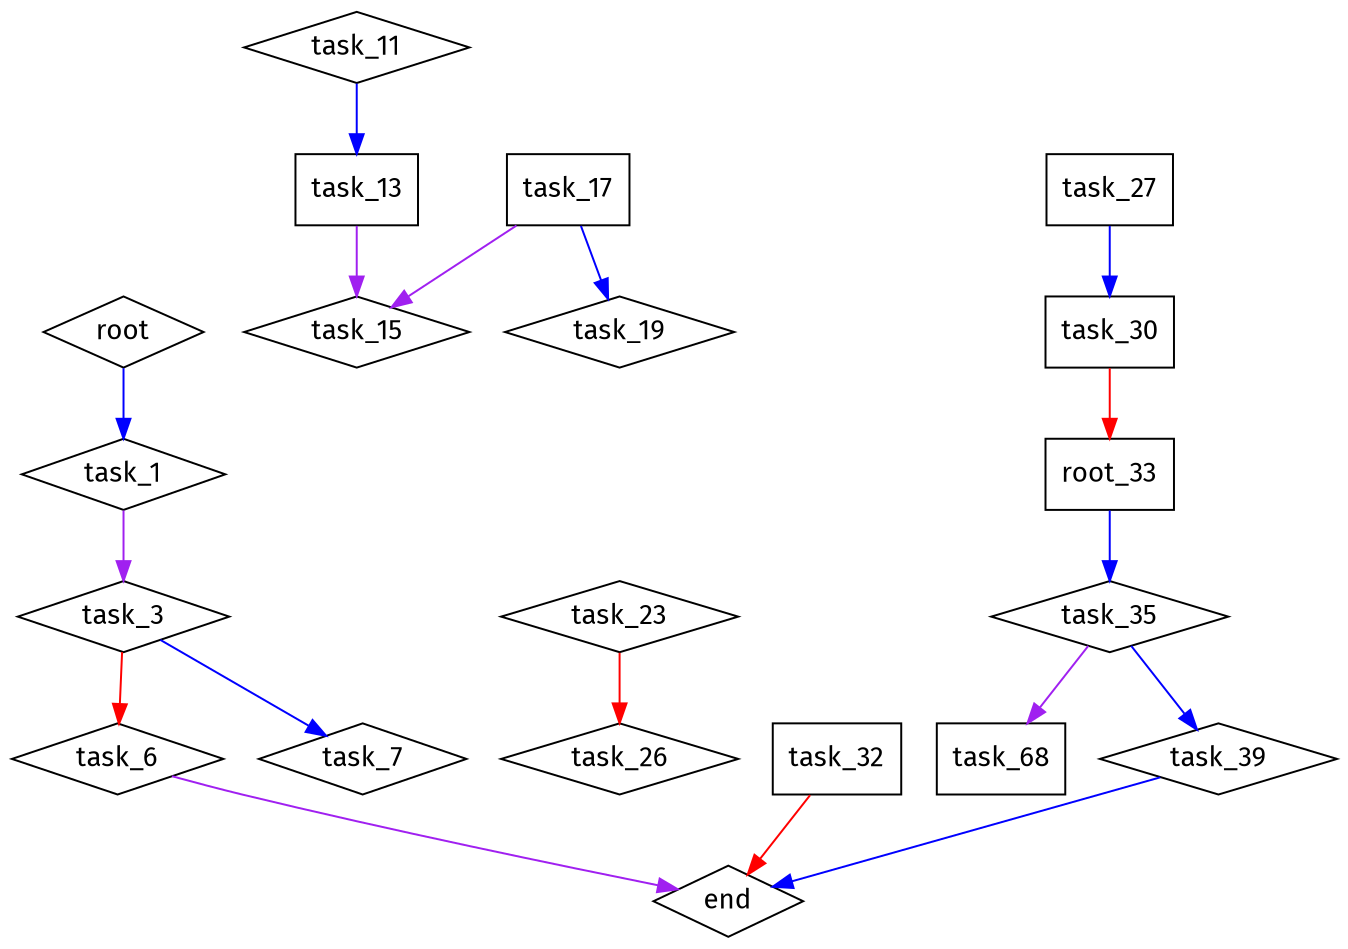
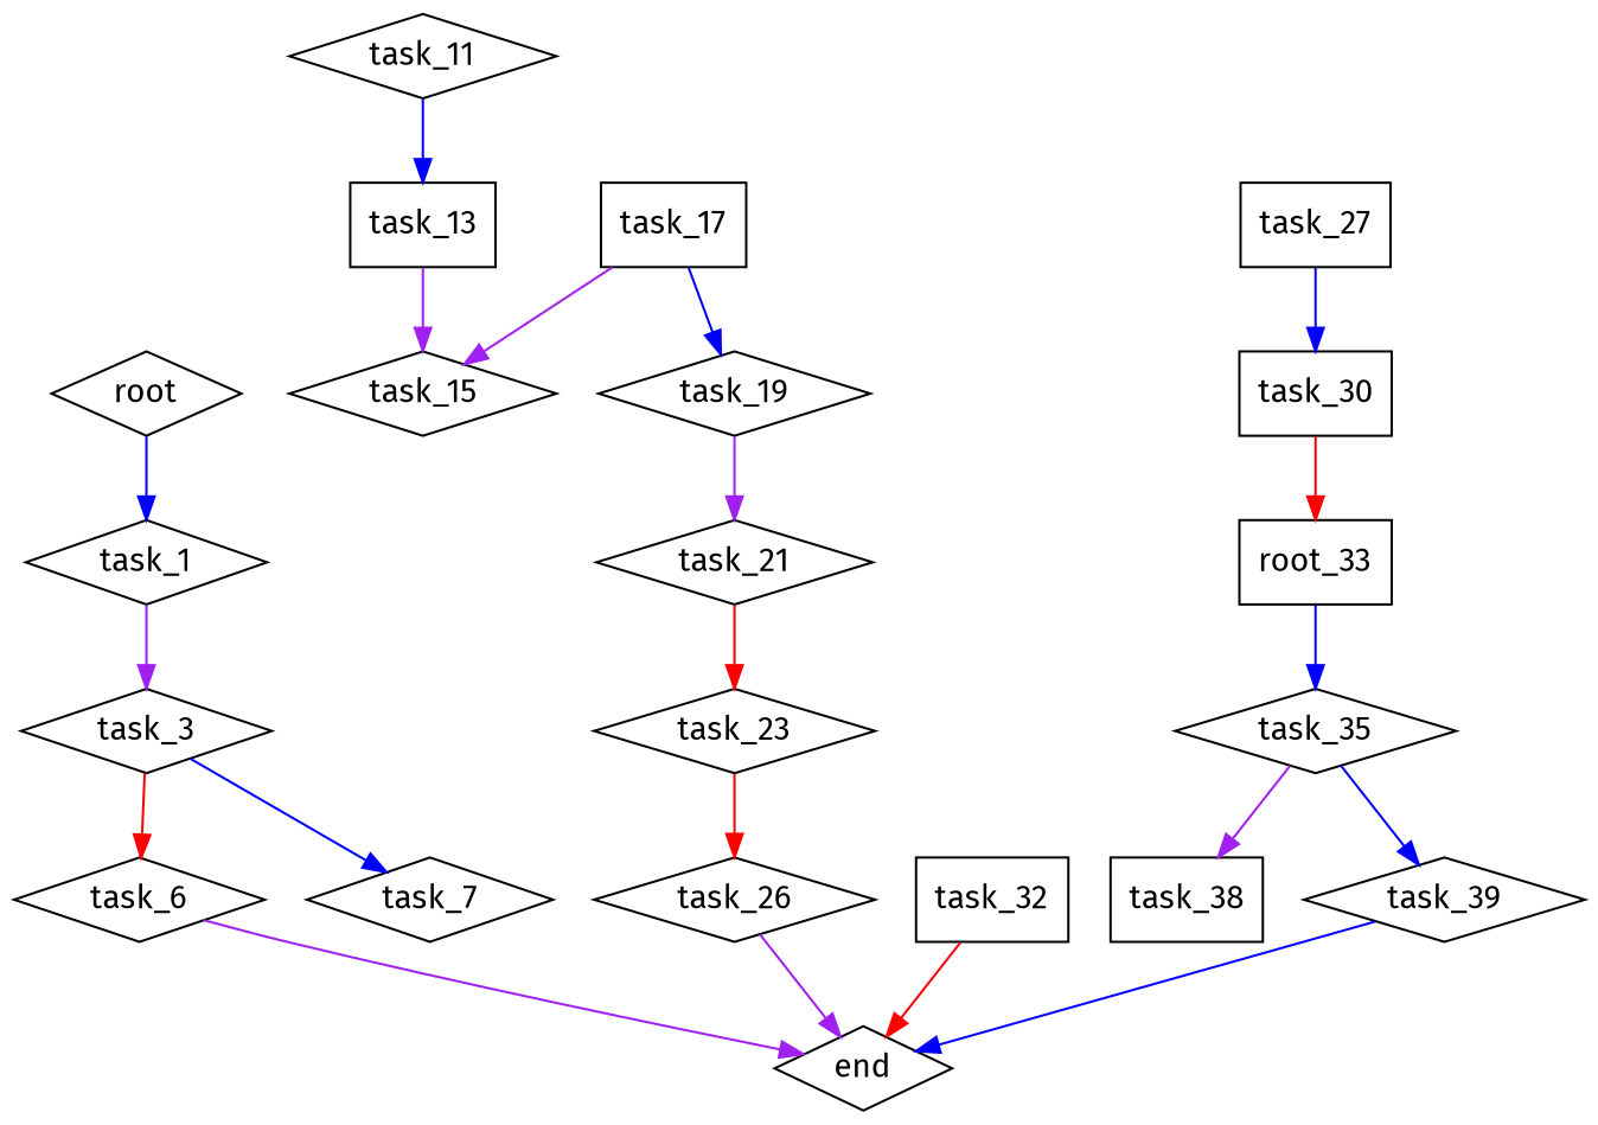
  digraph {
    fontname="Fira Sans"
    node [fontname="Fira Sans" shape=diamond]
    edge [color=blue fontname="Fira Sans"]
    root
    task_1
    task_3
    task_6
    task_7
    end
    task_13 [shape=box]
    task_11
    task_15
    task_17 [shape=box]
    task_19
+   task_21
    task_23
    task_26
    task_27 [shape=box]
    task_30 [shape=box]
    n17 [label=root_33 shape=box]
    task_32 [shape=box]
    task_35
-   task_38 [shape=box label=task_68]
+   task_38 [shape=box]
    task_39
    root -> task_1
    task_1 -> task_3 [color=purple]
    task_3 -> task_6 [color=red]
    task_3 -> task_7
    task_6 -> end [color=purple]
    task_13 -> task_15 [color=purple]
    task_11 -> task_13
    task_17 -> task_15 [color=purple]
    task_17 -> task_19
+   task_19 -> task_21 [color=purple]
+   task_21 -> task_23 [color=red]
    task_23 -> task_26 [color=red]
+   task_26 -> end [color=purple]
    task_27 -> task_30
    task_30 -> n17 [color=red]
    n17 -> task_35
    task_32 -> end [color=red]
    task_35 -> task_38 [color=purple]
    task_35 -> task_39
    task_39 -> end
  }
